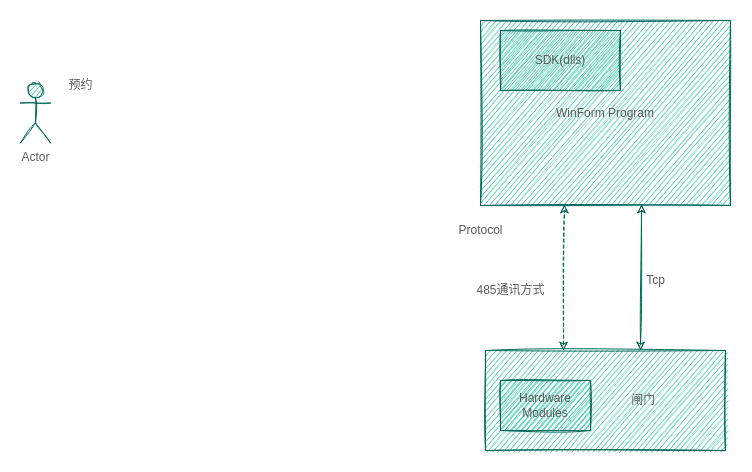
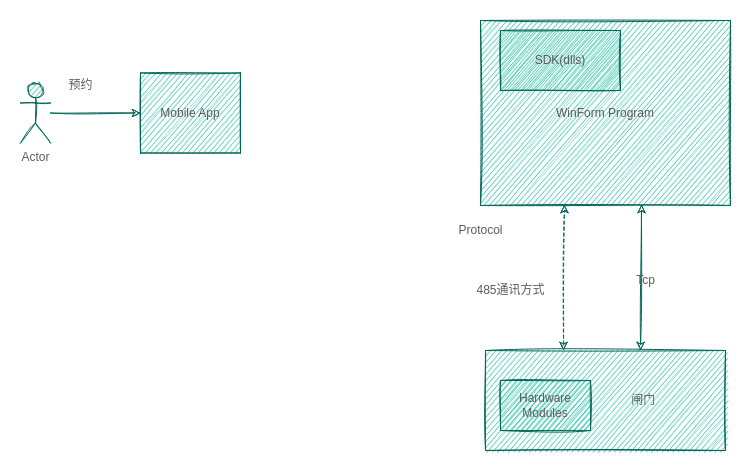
  <mxCell id="0" />
  <mxCell id="1" parent="0" />
  <mxCell id="2" value="&amp;nbsp; &amp;nbsp; &amp;nbsp; &amp;nbsp; &amp;nbsp; &amp;nbsp; &amp;nbsp; &amp;nbsp; &amp;nbsp; &amp;nbsp; &amp;nbsp; &amp;nbsp;闸门" style="whiteSpace=wrap;html=1;sketch=1;fillColor=#21C0A5;strokeColor=#006658;fontColor=#5C5C5C;" vertex="1" parent="1"><mxGeometry x="485" y="350" width="240" height="100" as="geometry" /></mxCell>
  <mxCell id="3" value="WinForm Program" style="whiteSpace=wrap;html=1;sketch=1;fillColor=#21C0A5;strokeColor=#006658;fontColor=#5C5C5C;" vertex="1" parent="1"><mxGeometry x="480" y="20" width="250" height="185" as="geometry" /></mxCell>
+ <mxCell id="4" value="Mobile App" style="whiteSpace=wrap;html=1;sketch=1;fillColor=#21C0A5;strokeColor=#006658;fontColor=#5C5C5C;" vertex="1" parent="1"><mxGeometry x="140" y="72.5" width="100" height="80" as="geometry" /></mxCell>
  <mxCell id="5" value="SDK(dlls)" style="whiteSpace=wrap;html=1;sketch=1;fillColor=#21C0A5;strokeColor=#006658;fontColor=#5C5C5C;" vertex="1" parent="1"><mxGeometry x="500" y="30" width="120" height="60" as="geometry" /></mxCell>
  <mxCell id="6" style="edgeStyle=none;orthogonalLoop=1;jettySize=auto;html=1;exitX=1;exitY=1;exitDx=0;exitDy=0;sketch=1;strokeColor=#006658;fontColor=#5C5C5C;" edge="1" parent="1" source="9" target="9"><mxGeometry relative="1" as="geometry" /></mxCell>
  <mxCell id="7" value="" style="endArrow=classic;startArrow=classic;html=1;entryX=0.336;entryY=0.995;entryDx=0;entryDy=0;entryPerimeter=0;exitX=0.325;exitY=0;exitDx=0;exitDy=0;exitPerimeter=0;sketch=1;strokeColor=#006658;fontColor=#5C5C5C;dashed=1;" edge="1" parent="1" source="2" target="3"><mxGeometry width="50" height="50" relative="1" as="geometry"><mxPoint x="564" y="340" as="sourcePoint" /><mxPoint x="560" y="310" as="targetPoint" /></mxGeometry></mxCell>
  <mxCell id="8" value="Protocol" style="text;html=1;align=center;verticalAlign=middle;resizable=0;points=[];autosize=1;strokeColor=none;fillColor=none;sketch=1;fontColor=#5C5C5C;" vertex="1" parent="1"><mxGeometry x="450" y="220" width="60" height="20" as="geometry" /></mxCell>
  <mxCell id="9" value="Hardware Modules" style="whiteSpace=wrap;html=1;sketch=1;fillColor=#21C0A5;strokeColor=#006658;fontColor=#5C5C5C;" vertex="1" parent="1"><mxGeometry x="500" y="380" width="90" height="50" as="geometry" /></mxCell>
  <mxCell id="10" value="Actor" style="shape=umlActor;verticalLabelPosition=bottom;verticalAlign=top;html=1;outlineConnect=0;sketch=1;fillColor=#21C0A5;strokeColor=#006658;fontColor=#5C5C5C;" vertex="1" parent="1"><mxGeometry x="20" y="82.5" width="30" height="60" as="geometry" /></mxCell>
+ <mxCell id="11" value="" style="endArrow=classic;html=1;entryX=0;entryY=0.5;entryDx=0;entryDy=0;sketch=1;strokeColor=#006658;fontColor=#5C5C5C;" edge="1" parent="1" source="10" target="4"><mxGeometry width="50" height="50" relative="1" as="geometry"><mxPoint x="90" y="113" as="sourcePoint" /><mxPoint x="460" y="200" as="targetPoint" /></mxGeometry></mxCell>
  <mxCell id="12" value="预约" style="text;html=1;align=center;verticalAlign=middle;resizable=0;points=[];autosize=1;strokeColor=none;fillColor=none;sketch=1;fontColor=#5C5C5C;" vertex="1" parent="1"><mxGeometry x="60" y="75" width="40" height="20" as="geometry" /></mxCell>
  <mxCell id="13" value="485通讯方式" style="text;html=1;align=center;verticalAlign=middle;resizable=0;points=[];autosize=1;strokeColor=none;fillColor=none;sketch=1;fontColor=#5C5C5C;" vertex="1" parent="1"><mxGeometry x="470" y="280" width="80" height="20" as="geometry" /></mxCell>
  <mxCell id="14" value="" style="endArrow=classic;startArrow=classic;html=1;entryX=0.336;entryY=0.995;entryDx=0;entryDy=0;entryPerimeter=0;exitX=0.325;exitY=0;exitDx=0;exitDy=0;exitPerimeter=0;sketch=1;strokeColor=#006658;fontColor=#5C5C5C;" edge="1" parent="1"><mxGeometry width="50" height="50" relative="1" as="geometry"><mxPoint x="640" y="350" as="sourcePoint" /><mxPoint x="641" y="204.075" as="targetPoint" /></mxGeometry></mxCell>
- <mxCell id="15" value="Tcp" style="text;html=1;align=center;verticalAlign=middle;resizable=0;points=[];autosize=1;strokeColor=none;fillColor=none;sketch=1;fontColor=#5C5C5C;" vertex="1" parent="1"><mxGeometry x="640" y="270" width="30" height="20" as="geometry" /></mxCell>
+ <mxCell id="15" value="Tcp" style="text;html=1;align=center;verticalAlign=middle;resizable=0;points=[];autosize=1;strokeColor=none;fillColor=none;sketch=1;fontColor=#5C5C5C;" vertex="1" parent="1"><mxGeometry x="630" y="270" width="30" height="20" as="geometry" /></mxCell>
